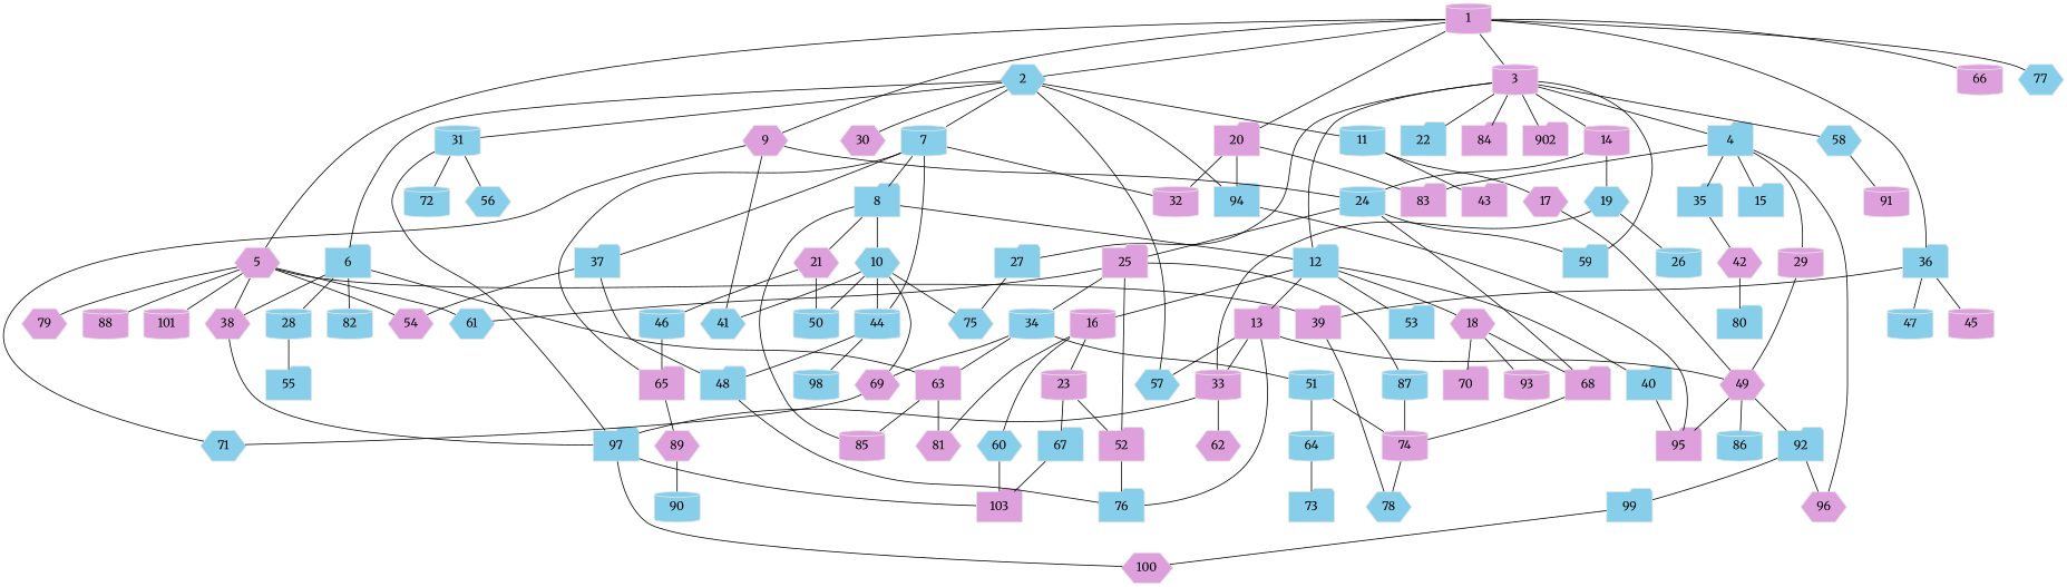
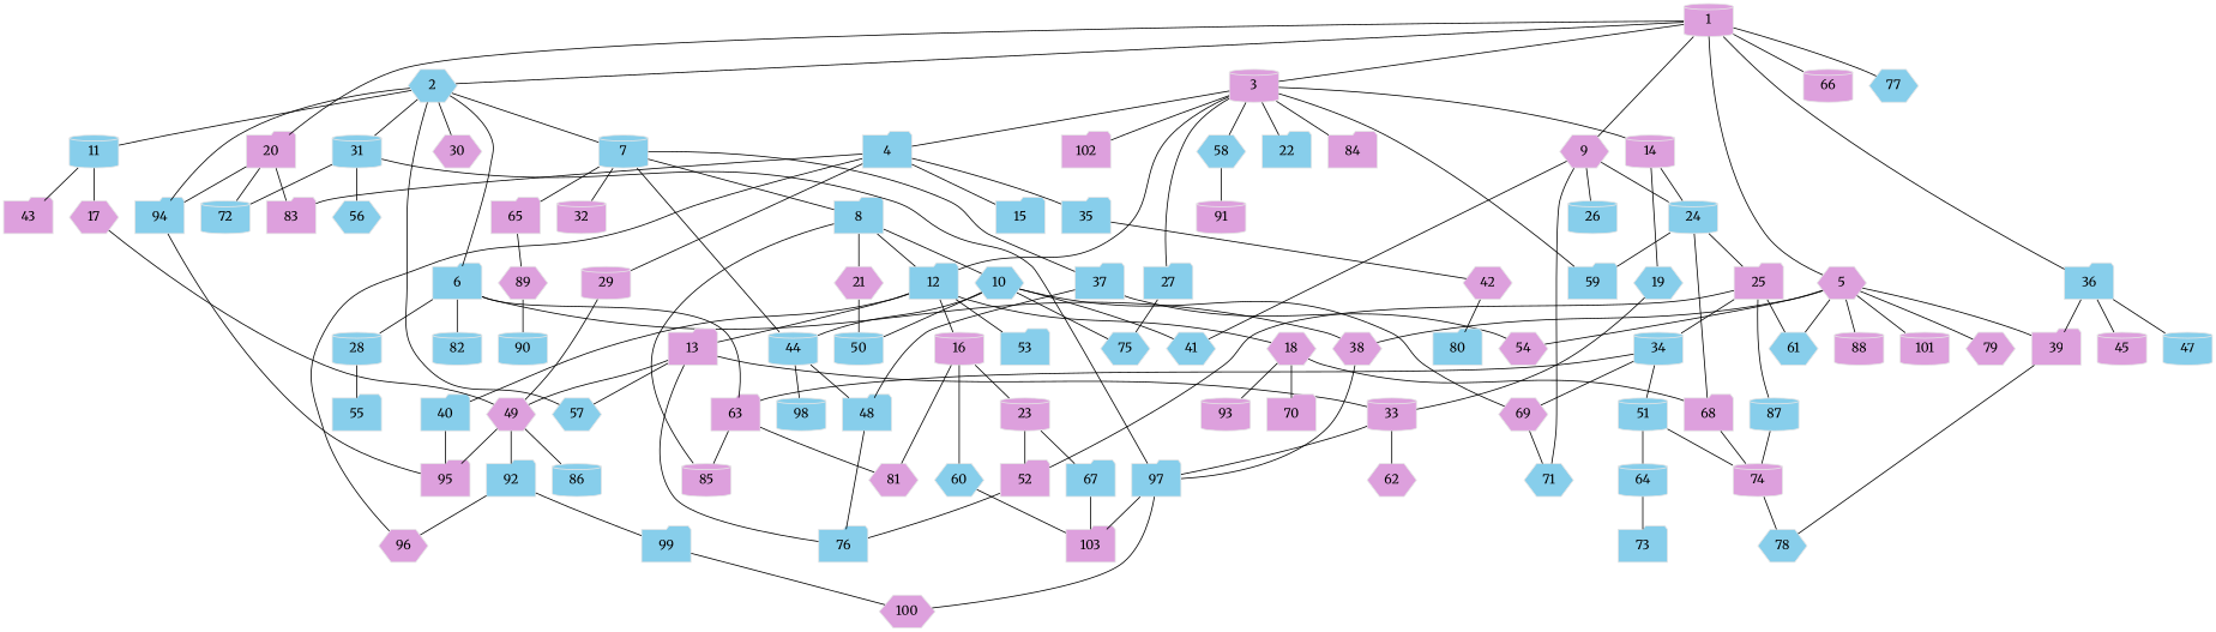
  graph {
    fontname=Merriweather
    node [color=gray90 fillcolor=skyblue fontname=Merriweather shape=folder style=filled]
    edge [fontname=Merriweather]
    1 [fillcolor=plum shape=cylinder]
    2 [shape=hexagon]
    3 [fillcolor=plum shape=cylinder]
    5 [fillcolor=plum shape=hexagon]
    9 [fillcolor=plum shape=hexagon]
    20 [fillcolor=plum]
    36
    66 [fillcolor=plum shape=cylinder]
    77 [shape=hexagon]
    6
    7 [shape=cylinder]
    11 [shape=cylinder]
    30 [fillcolor=plum shape=hexagon]
    31 [shape=cylinder]
    57 [shape=hexagon]
    94
    27
    4
    12
    14 [fillcolor=plum shape=cylinder]
    22
    58 [shape=hexagon]
    59
    84 [fillcolor=plum]
-   102 [fillcolor=plum label=902]
+   102 [fillcolor=plum]
    38 [fillcolor=plum shape=hexagon]
    39 [fillcolor=plum]
    54 [fillcolor=plum shape=hexagon]
    61 [shape=hexagon]
    79 [fillcolor=plum shape=hexagon]
    88 [fillcolor=plum shape=cylinder]
    101 [fillcolor=plum shape=cylinder]
    24 [shape=cylinder]
    26 [shape=cylinder]
    41 [shape=hexagon]
    71 [shape=hexagon]
    83 [fillcolor=plum]
    32 [fillcolor=plum shape=cylinder]
    75 [shape=hexagon]
    45 [fillcolor=plum shape=cylinder]
    47 [shape=cylinder]
    28 [shape=cylinder]
    63 [fillcolor=plum]
    82 [shape=cylinder]
    8
    37
    44 [shape=cylinder]
    65 [fillcolor=plum]
    17 [fillcolor=plum shape=hexagon]
    43 [fillcolor=plum]
    56 [shape=hexagon]
    72 [shape=cylinder]
    97
    95 [fillcolor=plum]
    15
    29 [fillcolor=plum shape=cylinder]
    35
    96 [fillcolor=plum shape=hexagon]
    13 [fillcolor=plum]
    16 [fillcolor=plum shape=cylinder]
    18 [fillcolor=plum shape=hexagon]
    40
    53
    19 [shape=hexagon]
    91 [fillcolor=plum shape=cylinder]
    49 [fillcolor=plum shape=hexagon]
    42 [fillcolor=plum shape=hexagon]
    78 [shape=hexagon]
    55
    85 [fillcolor=plum shape=cylinder]
    81 [fillcolor=plum shape=hexagon]
    10 [shape=hexagon]
    21 [fillcolor=plum shape=hexagon]
    48
    98 [shape=cylinder]
    89 [fillcolor=plum shape=hexagon]
    50 [shape=cylinder]
    69 [fillcolor=plum shape=hexagon]
-   46 [shape=cylinder]
    68 [fillcolor=plum]
    25 [fillcolor=plum]
    33 [fillcolor=plum shape=cylinder]
    76
    23 [fillcolor=plum shape=cylinder]
    60 [shape=hexagon]
    70 [fillcolor=plum]
    93 [fillcolor=plum shape=cylinder]
    62 [fillcolor=plum shape=hexagon]
    86 [shape=cylinder]
    92
    52 [fillcolor=plum]
    67
    103 [fillcolor=plum]
    74 [fillcolor=plum shape=cylinder]
    34 [shape=cylinder]
    87 [shape=cylinder]
    51 [shape=cylinder]
    100 [fillcolor=plum shape=hexagon]
    64 [shape=cylinder]
    80
    99
    73
    90 [shape=cylinder]
    1 -- 2
    1 -- 3
    1 -- 5
    1 -- 9
    1 -- 20
    1 -- 36
    1 -- 66
    1 -- 77
    2 -- 6
    2 -- 7
    2 -- 11
    2 -- 30
    2 -- 31
    2 -- 57
    2 -- 94
    3 -- 27
    3 -- 4
    3 -- 12
    3 -- 14
    3 -- 22
    3 -- 58
    3 -- 59
    3 -- 84
    3 -- 102
    5 -- 38
    5 -- 39
    5 -- 54
    5 -- 61
    5 -- 79
    5 -- 88
    5 -- 101
    9 -- 24
-   19 -- 26
+   9 -- 26
    9 -- 41
    9 -- 71
    20 -- 94
    20 -- 83
-   20 -- 32
+   20 -- 72
    36 -- 39
    36 -- 45
    36 -- 47
    6 -- 38
    6 -- 28
    6 -- 63
    6 -- 82
    7 -- 32
    7 -- 8
    7 -- 37
    7 -- 44
    7 -- 65
    11 -- 17
    11 -- 43
    31 -- 56
    31 -- 72
    31 -- 97
    94 -- 95
    27 -- 75
    4 -- 83
    4 -- 15
    4 -- 29
    4 -- 35
    4 -- 96
    12 -- 13
    12 -- 16
    12 -- 18
    12 -- 40
    12 -- 53
    14 -- 24
    14 -- 19
    58 -- 91
    38 -- 97
    39 -- 78
    24 -- 59
    24 -- 68
    24 -- 25
    28 -- 55
    63 -- 85
    63 -- 81
    8 -- 12
    8 -- 85
    8 -- 10
    8 -- 21
    37 -- 54
    37 -- 48
    44 -- 48
    44 -- 98
    65 -- 89
    17 -- 49
    97 -- 103
    97 -- 100
    29 -- 49
    35 -- 42
    13 -- 57
    13 -- 49
    13 -- 33
    13 -- 76
    16 -- 81
    16 -- 23
    16 -- 60
    18 -- 68
    18 -- 70
    18 -- 93
    40 -- 95
    19 -- 33
    49 -- 95
    49 -- 86
    49 -- 92
    42 -- 80
    10 -- 41
    10 -- 75
    10 -- 44
    10 -- 50
    10 -- 69
    21 -- 50
-   21 -- 46
    48 -- 76
    89 -- 90
    69 -- 71
-   46 -- 65
    68 -- 74
    25 -- 61
    25 -- 52
    25 -- 34
    25 -- 87
    33 -- 97
    33 -- 62
    23 -- 52
    23 -- 67
    60 -- 103
    92 -- 96
    92 -- 99
    52 -- 76
    67 -- 103
    74 -- 78
    34 -- 63
    34 -- 69
    34 -- 51
    87 -- 74
    51 -- 74
    51 -- 64
    64 -- 73
    99 -- 100
  }
